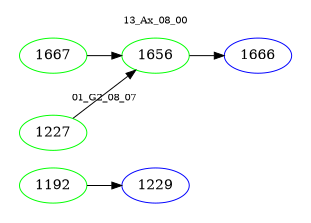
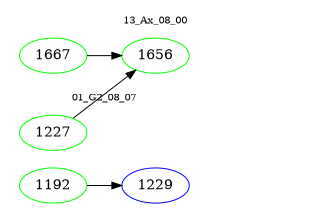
  digraph {
    rankdir=LR
    node [color=green]
    edge [color=black]
    n1 [label=1667]
    n2 [label=1656]
-   n3 [color=blue label=1666]
    n4 [label=1227]
    n5 [label=1192]
    n6 [color=blue label=1229]
    subgraph cluster_1 {
      color=white
      fontsize=10
      label="13_Ax_08_00"
      n1
      n2
-     n3
    }
    subgraph cluster_2 {
      color=white
      fontsize=10
      label="01_G2_08_07"
      n4
      n5
      n6
    }
    n1 -> n2
-   n2 -> n3
    n4 -> n2
    n5 -> n6
  }
